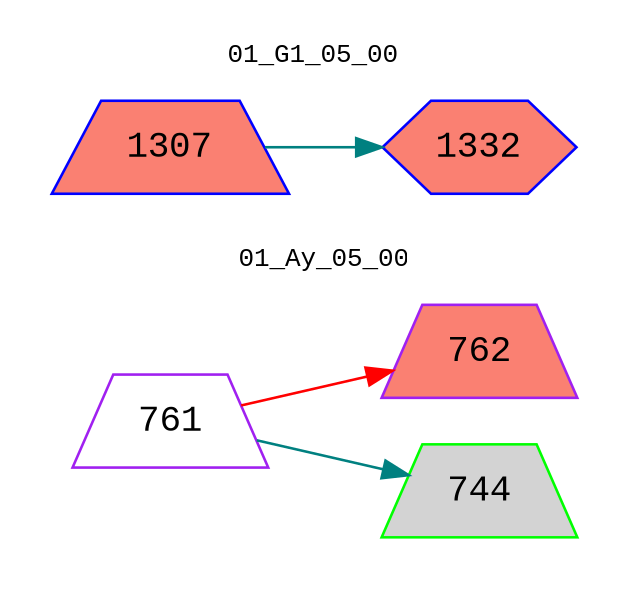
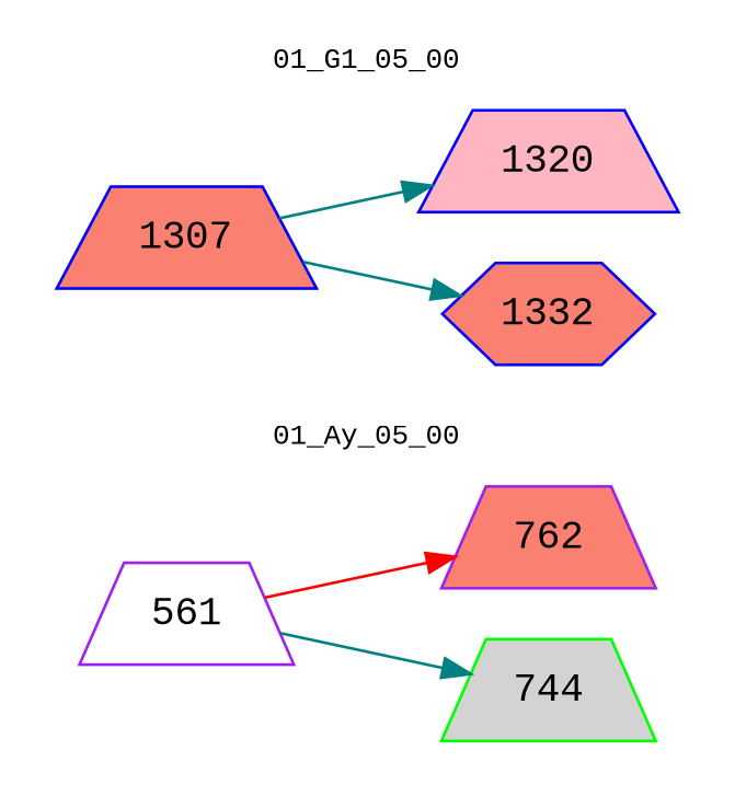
  digraph {
    fontname="Liberation Mono"
    rankdir=LR
    node [color=blue fillcolor=salmon fontname="Liberation Mono" shape=trapezium style=filled]
    edge [color=teal fontname="Liberation Mono"]
-   n1 [color=purple fillcolor=white label=761]
+   n1 [color=purple fillcolor=white label=561]
    n2 [color=green fillcolor=lightgrey label=744]
    n3 [color=purple label=762]
    n4 [label=1307]
    n5 [label=1332 shape=hexagon]
+   n6 [fillcolor=lightpink label=1320]
    subgraph cluster_1 {
      color=white
      fontsize=10
      label="01_Ay_05_00"
      n1
      n2
      n3
    }
    subgraph cluster_2 {
      color=white
      fontsize=10
      label="01_G1_05_00"
      n4
      n5
+     n6
    }
    n1 -> n2
    n1 -> n3 [color=red]
    n4 -> n5
+   n4 -> n6
  }
